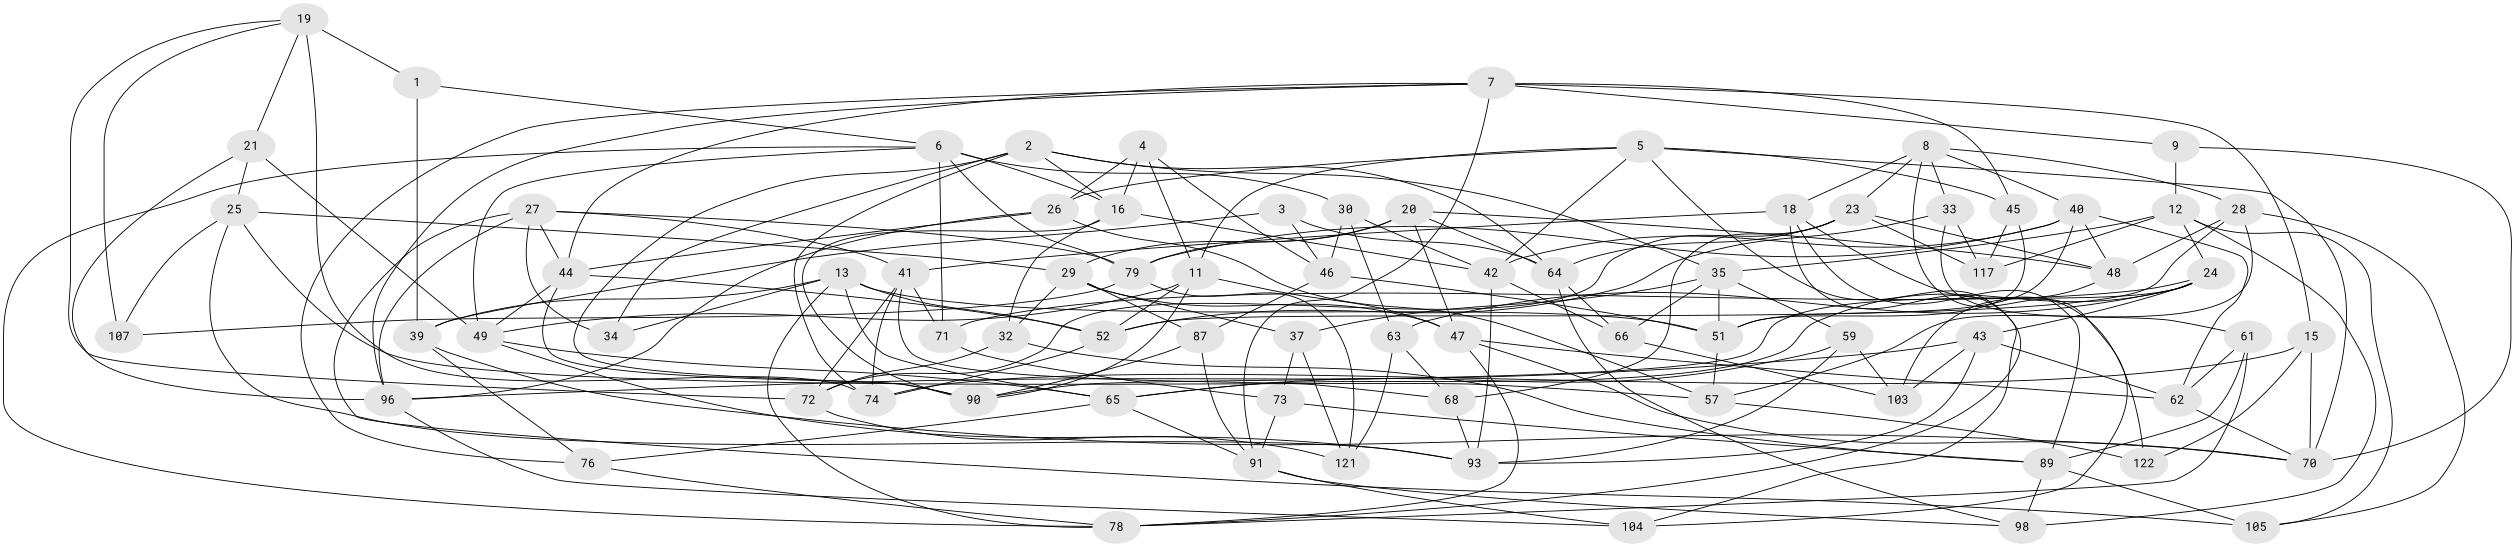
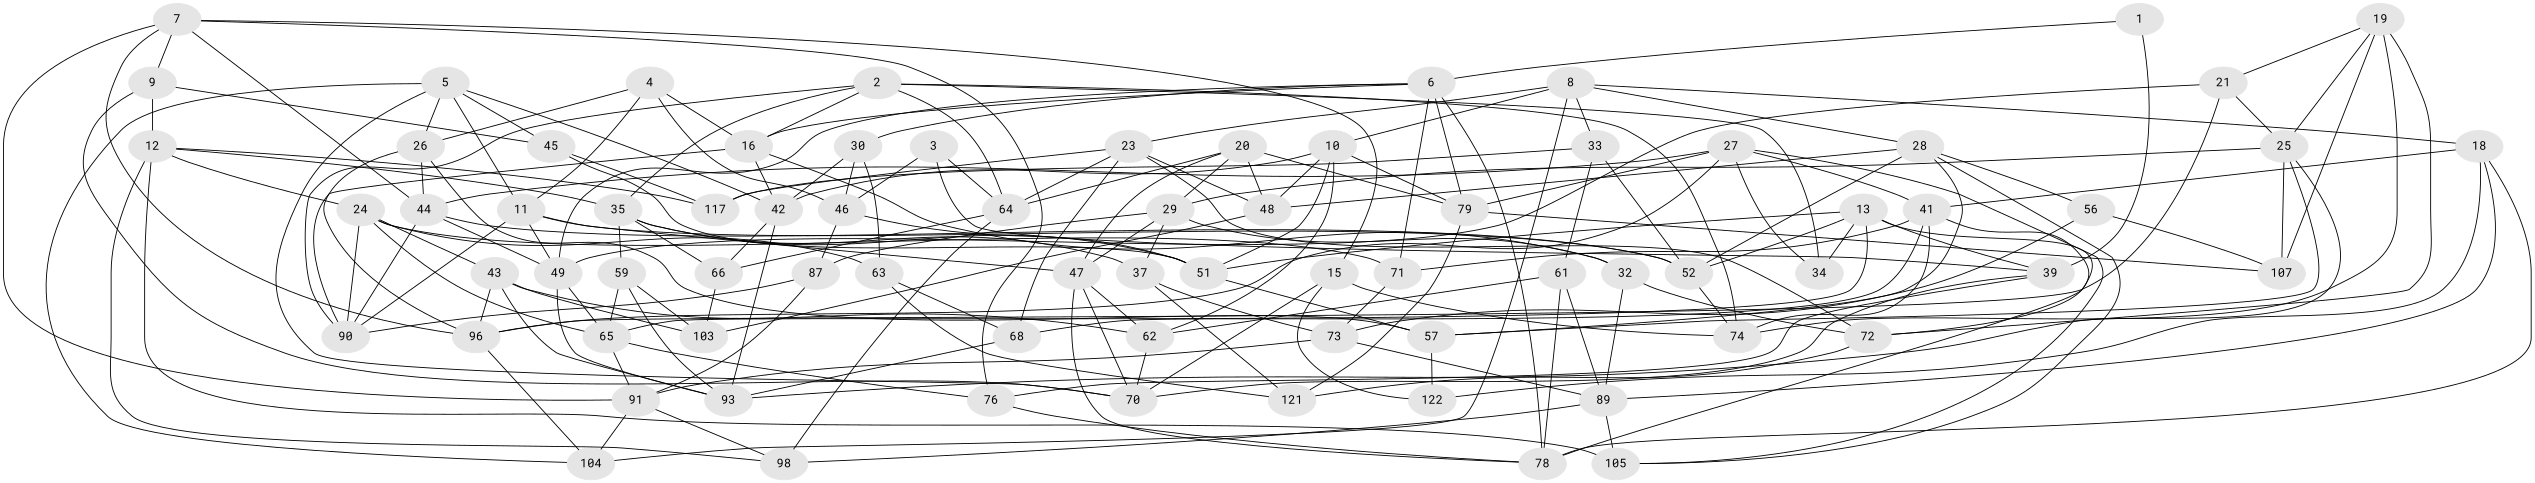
  graph {
    fontname="Roboto Mono"
    node [color=gray90 fontname="Roboto Mono" style=filled]
    edge [fontname="Roboto Mono"]
    6 [super="+31"]
    79 [super="+83"]
    16 [super="+69"]
    30
    49 [super="+82"]
    71
    78 [super="+84"]
    1
    39 [super="+60"]
    70 [super="+88"]
    76
    107
    121
    2 [super="+92"]
    34
    35 [super="+86"]
    64 [super="+116"]
    74 [super="+75"]
    90 [super="+120"]
    42 [super="+106"]
    32
    51 [super="+85"]
    37
    59
    66
    98
    3
    46 [super="+100"]
    87
    11 [super="+38"]
    47 [super="+101"]
    52 [super="+114"]
    4
    26 [super="+110"]
    44 [super="+67"]
    96 [super="+118"]
    57 [super="+109"]
    5 [super="+14"]
    45
    104
    93 [super="+112"]
    117
    63
    65 [super="+119"]
    73 [super="+111"]
    7 [super="+54"]
    9
    15
    91 [super="+94"]
    12 [super="+99"]
    122
    8 [super="+55"]
-   10 [super="+17" label=40]
+   10 [super="+17"]
    18 [super="+97"]
    23 [super="+95"]
    28 [super="+81"]
    33
    48 [super="+80"]
    62 [super="+113"]
    41 [super="+58"]
    89 [super="+102"]
    72
    68
    105
+   56
    61
    24 [super="+40"]
    103
    43 [super="+108"]
    13 [super="+77"]
    19 [super="+36"]
    21
    25 [super="+115"]
    29 [super="+50"]
    20 [super="+22"]
    27 [super="+53"]
    6 -- 79
    6 -- 16
    6 -- 30
    6 -- 49
    6 -- 71
    6 -- 78
    79 -- 107
    79 -- 121
    16 -- 90
    16 -- 42
    16 -- 32
    30 -- 42
    30 -- 46
    30 -- 63
    49 -- 93
    49 -- 65
    71 -- 73
    1 -- 6
    1 -- 39 [weight=2]
    39 -- 70
    39 -- 76
    76 -- 78
    2 -- 16
    2 -- 34
    2 -- 35
    2 -- 64
    2 -- 74
    2 -- 90
    35 -- 51
    35 -- 37
    35 -- 59
    35 -- 66
    64 -- 66
    64 -- 98
    42 -- 66
    42 -- 93
    32 -- 89
    32 -- 72
    51 -- 57
    37 -- 121
    37 -- 73
    59 -- 93
    59 -- 65
    59 -- 103
    66 -- 103
    3 -- 39
    3 -- 64
    3 -- 46 [weight=2]
    46 -- 51
    46 -- 87
    87 -- 90
    87 -- 91
    11 -- 49
    11 -- 90
    11 -- 47
    11 -- 52
    47 -- 78
    47 -- 70
    47 -- 62
    52 -- 74
    4 -- 16
    4 -- 46
    4 -- 11
    4 -- 26
    26 -- 44
    26 -- 96
    26 -- 57 [weight=2]
    44 -- 49
    44 -- 90
    44 -- 52
    96 -- 104
    57 -- 122
    5 -- 70
    5 -- 42
    5 -- 11
    5 -- 26
    5 -- 45
    5 -- 104
    45 -- 51
    45 -- 117
    63 -- 121
    63 -- 68
    65 -- 76
    65 -- 91
    73 -- 91
    73 -- 89
    7 -- 76
    7 -- 44
    7 -- 96
    7 -- 9
    7 -- 15
    7 -- 91
    9 -- 70
-   7 -- 45
+   9 -- 45
    9 -- 12
    15 -- 70
    15 -- 74
    15 -- 122
    91 -- 98
    91 -- 104
    12 -- 35
    12 -- 98
    12 -- 117
    12 -- 105
    12 -- 24
    8 -- 104
    8 -- 10
    8 -- 18
    8 -- 23
    8 -- 28
    8 -- 33
    10 -- 79
    10 -- 42
    10 -- 51
    10 -- 48
    10 -- 62
    18 -- 78
    18 -- 122 [weight=2]
    18 -- 41
    18 -- 89
    23 -- 64
    23 -- 117
    23 -- 48
    23 -- 72
    23 -- 68
    28 -- 52
    28 -- 57
    28 -- 48
    28 -- 105
+   28 -- 56
    33 -- 52
    33 -- 117
    33 -- 61
    48 -- 103
    62 -- 70
    41 -- 71
    41 -- 74
    41 -- 72
    41 -- 68
    89 -- 98
    89 -- 105
    72 -- 121
    68 -- 93
+   56 -- 107
+   56 -- 73 [weight=2]
    61 -- 78
    61 -- 62
    61 -- 89
    24 -- 71
    24 -- 90
    24 -- 63
    24 -- 65
    24 -- 43
    43 -- 96
    43 -- 93
    43 -- 62 [weight=2]
    43 -- 103
    13 -- 78
    13 -- 39
    13 -- 34
    13 -- 51
    13 -- 52
    13 -- 65
    19 -- 107
    19 -- 74 [weight=2]
    19 -- 72
    19 -- 21
-   19 -- 1
+   19 -- 25
    21 -- 49
    21 -- 96
    21 -- 25
    25 -- 107
    25 -- 57
    25 -- 93
    25 -- 29
    29 -- 32
    29 -- 37
    29 -- 87
    29 -- 47
    20 -- 79
    20 -- 64
    20 -- 47
    20 -- 48 [weight=2]
    20 -- 29
    27 -- 79
    27 -- 34
    27 -- 44
    27 -- 96
    27 -- 41
    27 -- 105
  }
